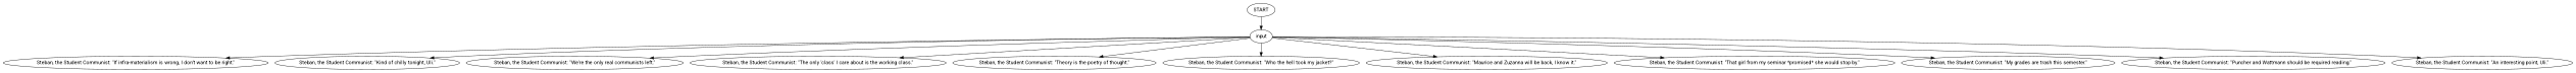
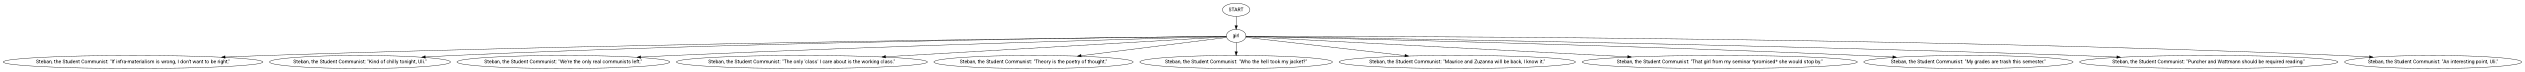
  digraph {
    fontname=Roboto
    node [fontname=Roboto]
    edge [fontname=Roboto]
    n1 [label=START]
-   n2 [label=input]
+   n2 [label=girl]
    n3 [label="Steban, the Student Communist: \"If infra-materialism is wrong, I don't want to be right.\""]
    n4 [label="Steban, the Student Communist: \"Kind of chilly tonight, Uli.\""]
    n5 [label="Steban, the Student Communist: \"We're the only real communists left.\""]
    n6 [label="Steban, the Student Communist: \"The only 'class' I care about is the working class.\""]
    n7 [label="Steban, the Student Communist: \"Theory is the poetry of thought.\""]
    n8 [label="Steban, the Student Communist: \"Who the hell took my jacket?\""]
    n9 [label="Steban, the Student Communist: \"Maurice and Zuzanna will be back, I know it.\""]
    n10 [label="Steban, the Student Communist: \"That girl from my seminar *promised* she would stop by.\""]
    n11 [label="Steban, the Student Communist: \"My grades are trash this semester.\""]
    n12 [label="Steban, the Student Communist: \"Puncher and Wattmann should be required reading.\""]
    n13 [label="Steban, the Student Communist: \"An interesting point, Uli.\""]
    n1 -> n2
    n2 -> n3
    n2 -> n4
    n2 -> n5
    n2 -> n6
    n2 -> n7
    n2 -> n8
    n2 -> n9
    n2 -> n10
    n2 -> n11
    n2 -> n12
    n2 -> n13
  }
